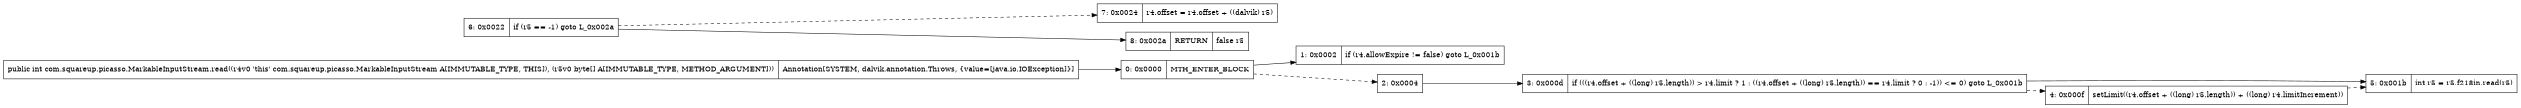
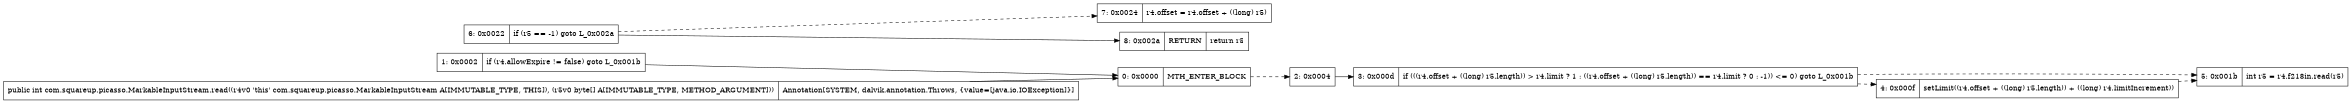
  digraph {
    rankdir=LR
    node [shape=record]
    n1 [label="{0\:\ 0x0000|MTH_ENTER_BLOCK\l}"]
    n2 [label="{1\:\ 0x0002|if (r4.allowExpire != false) goto L_0x001b\l}"]
    n3 [label="{2\:\ 0x0004}"]
    n4 [label="{3\:\ 0x000d|if (((r4.offset + ((long) r5.length)) \> r4.limit ? 1 : ((r4.offset + ((long) r5.length)) == r4.limit ? 0 : \-1)) \<= 0) goto L_0x001b\l}"]
-   n5 [label="{5\:\ 0x001b|int r5 = r5.f218in.read(r5)\l}"]
+   n5 [label="{5\:\ 0x001b|int r5 = r4.f218in.read(r5)\l}"]
    n6 [label="{4\:\ 0x000f|setLimit((r4.offset + ((long) r5.length)) + ((long) r4.limitIncrement))\l}"]
    n7 [label="{6\:\ 0x0022|if (r5 == \-1) goto L_0x002a\l}"]
-   n8 [label="{7\:\ 0x0024|r4.offset = r4.offset + ((dalvik) r5)\l}"]
-   n9 [label="{8\:\ 0x002a|RETURN\l|false r5\l}"]
+   n8 [label="{7\:\ 0x0024|r4.offset = r4.offset + ((long) r5)\l}"]
+   n9 [label="{8\:\ 0x002a|RETURN\l|return r5\l}"]
    n10 [label="{public int com.squareup.picasso.MarkableInputStream.read((r4v0 'this' com.squareup.picasso.MarkableInputStream A[IMMUTABLE_TYPE, THIS]), (r5v0 byte[] A[IMMUTABLE_TYPE, METHOD_ARGUMENT]))  | Annotation[SYSTEM, dalvik.annotation.Throws, \{value=[java.io.IOException]\}]\l}"]
-   n1 -> n2
+   n2 -> n1
    n1 -> n3 [style=dashed]
    n3 -> n4
-   n4 -> n5
+   n4 -> n5 [style=dashed]
    n4 -> n6 [style=dashed]
    n6 -> n5 [style=dashed]
    n7 -> n8 [style=dashed]
    n7 -> n9
    n10 -> n1
  }
